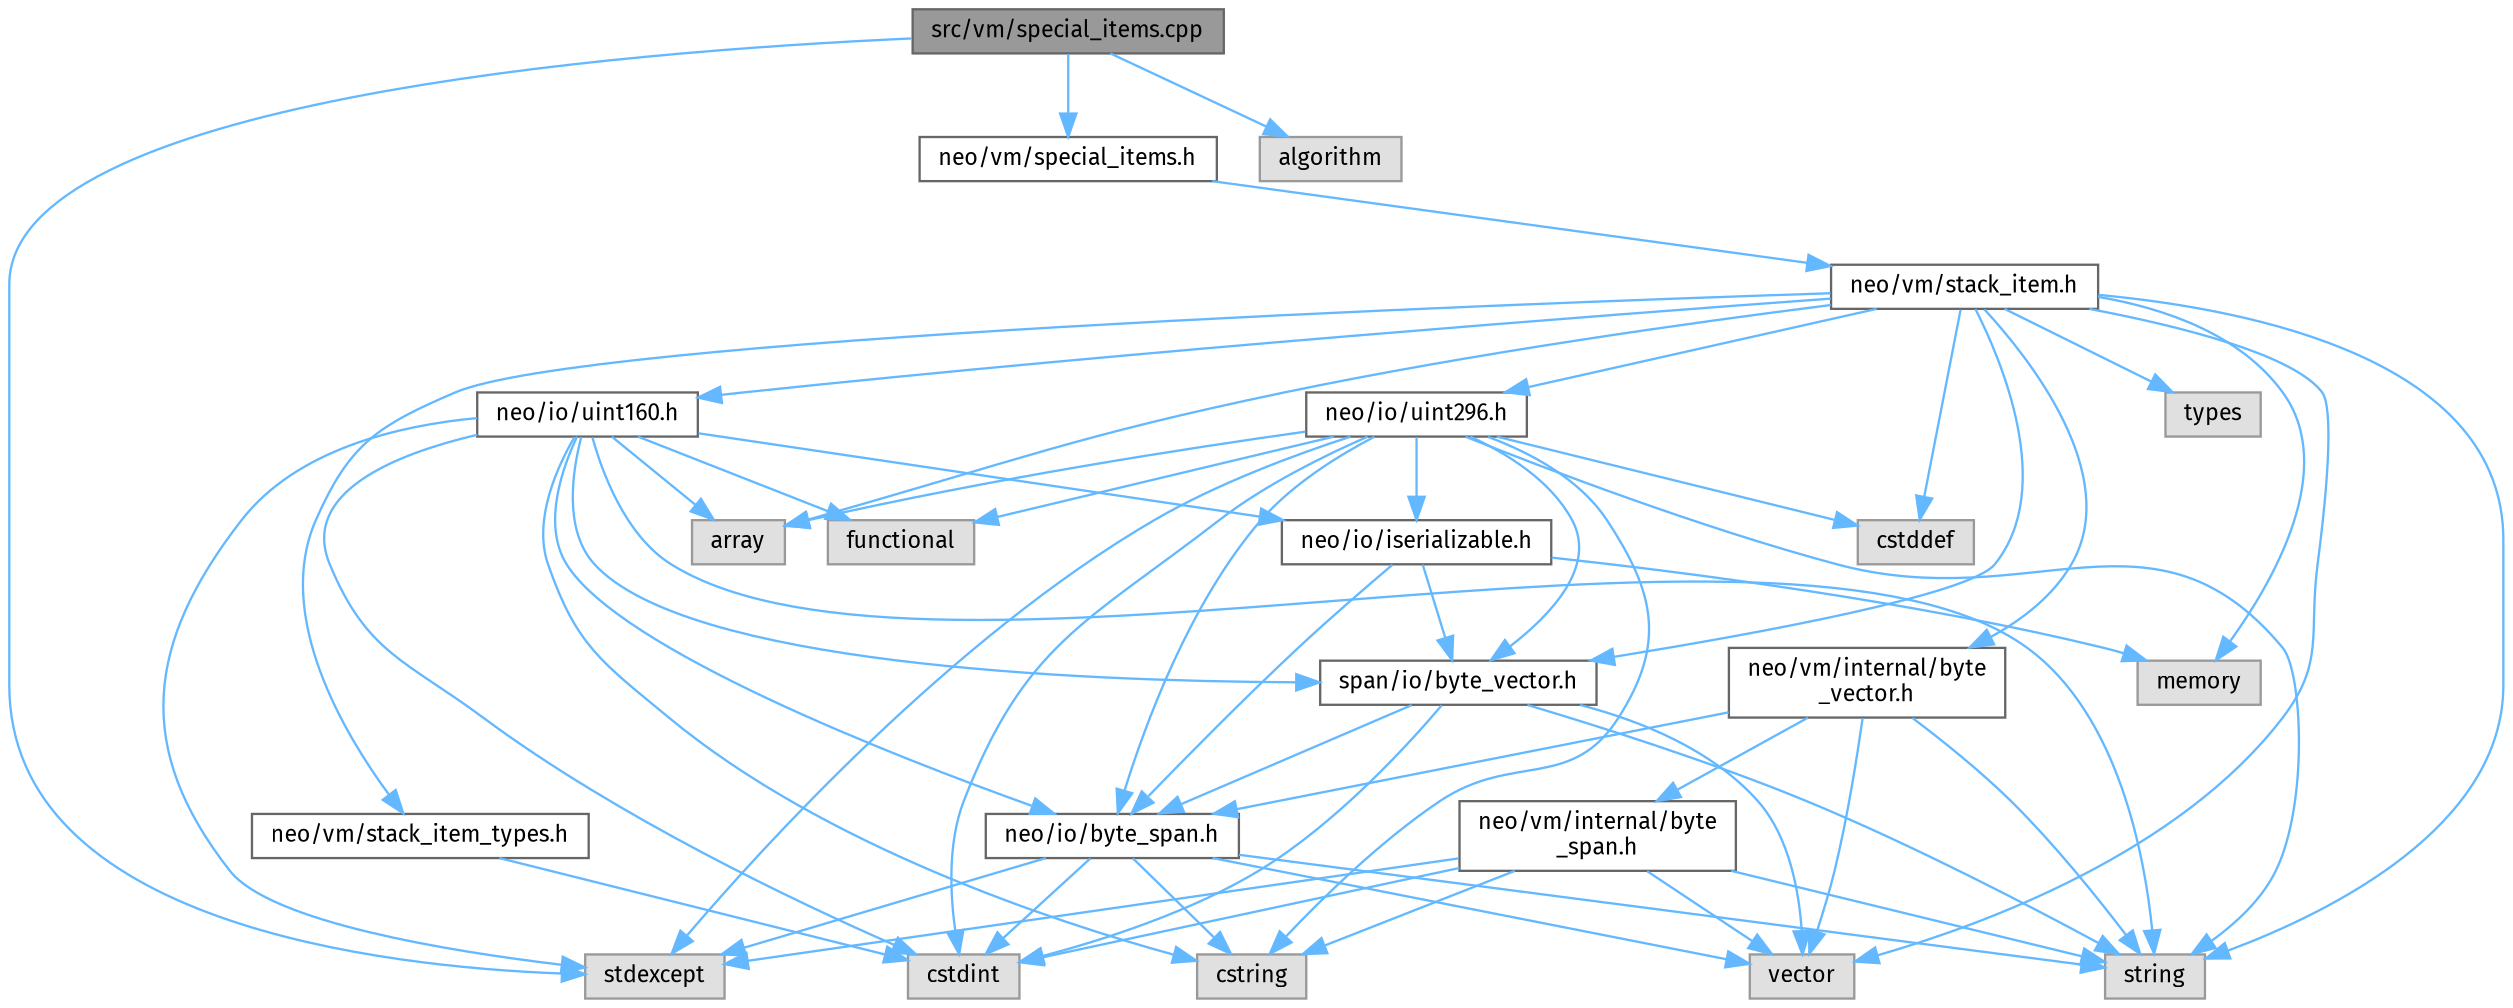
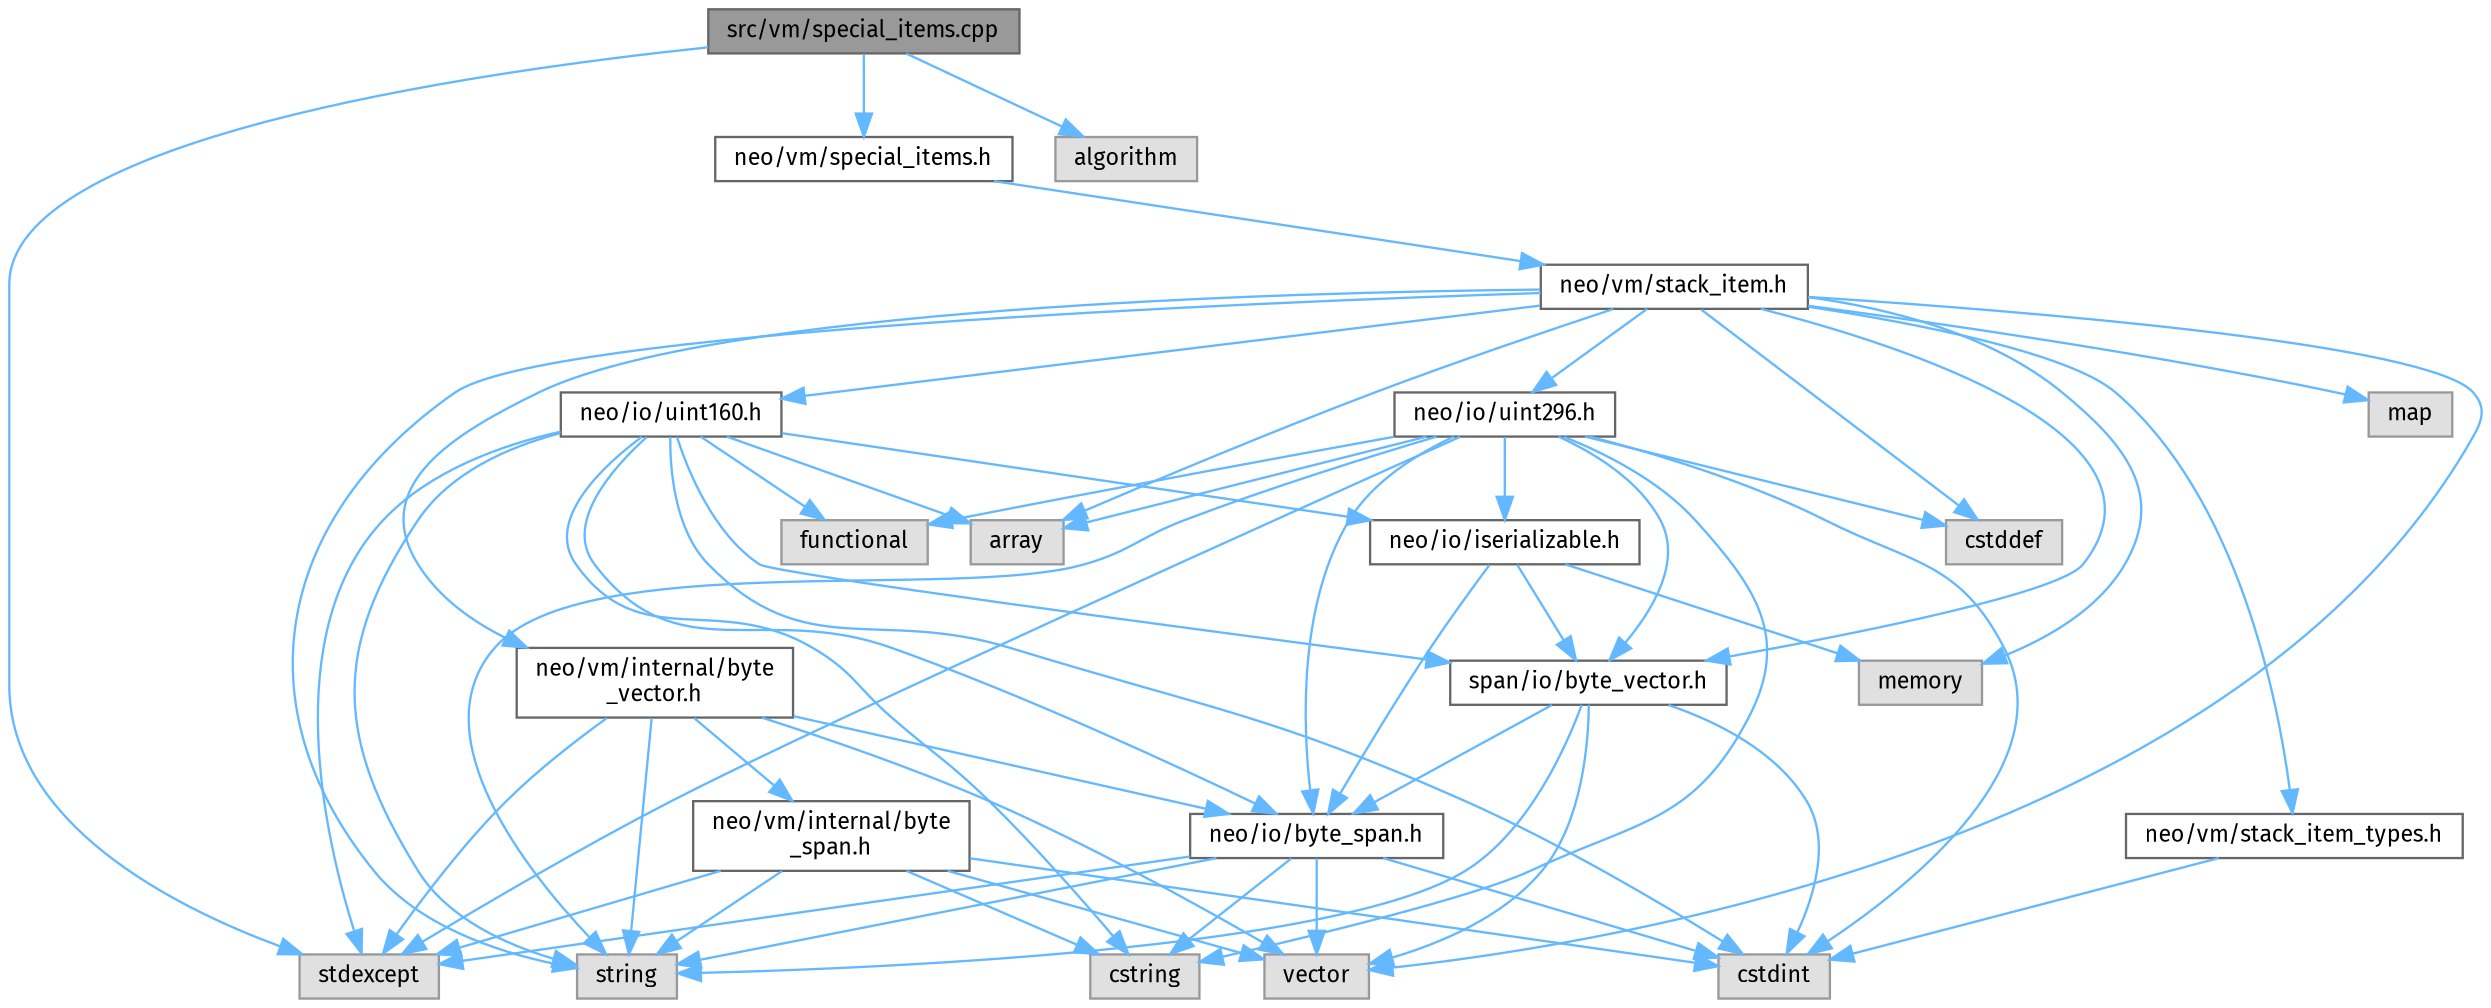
  digraph {
    fontname="Fira Sans"
    node [color=grey60 fillcolor="#E0E0E0" fontname="Fira Sans" fontsize=10 shape=box style=filled]
    edge [color=steelblue1 fontname="Fira Sans" fontsize=10 labelfontname=Helvetica labelfontsize=10 style=solid]
    n1 [color=gray40 fillcolor=grey60 fontcolor=black height=0.2 label="src/vm/special_items.cpp" width=0.4]
    n2 [height=0.2 label=stdexcept width=0.4]
    n3 [color=grey40 fillcolor=white height=0.2 label="neo/vm/special_items.h" width=0.4]
    n4 [height=0.2 label=algorithm width=0.4]
    n5 [color=grey40 fillcolor=white height=0.2 label="neo/vm/stack_item.h" width=0.4]
    n6 [height=0.2 label=string width=0.4]
    n7 [color=grey40 fillcolor=white height=0.2 label="span/io/byte_vector.h" width=0.4]
    n8 [height=0.2 label=vector width=0.4]
    n9 [color=grey40 fillcolor=white height=0.2 label="neo/io/uint160.h" width=0.4]
    n10 [height=0.2 label=memory width=0.4]
    n11 [height=0.2 label=array width=0.4]
    n12 [color=grey40 fillcolor=white height=0.2 label="neo/io/uint296.h" width=0.4]
    n13 [height=0.2 label=cstddef width=0.4]
    n14 [color=grey40 fillcolor=white height=0.2 label="neo/vm/internal/byte\l_vector.h" width=0.4]
    n15 [color=grey40 fillcolor=white height=0.2 label="neo/vm/stack_item_types.h" width=0.4]
-   n16 [height=0.2 label=types width=0.4]
+   n16 [height=0.2 label=map width=0.4]
    n17 [color=grey40 fillcolor=white height=0.2 label="neo/io/byte_span.h" width=0.4]
    n18 [height=0.2 label=cstdint width=0.4]
    n19 [height=0.2 label=cstring width=0.4]
    n20 [color=grey40 fillcolor=white height=0.2 label="neo/io/iserializable.h" width=0.4]
    n21 [height=0.2 label=functional width=0.4]
    n22 [color=grey40 fillcolor=white height=0.2 label="neo/vm/internal/byte\l_span.h" width=0.4]
    n1 -> n2
    n1 -> n3
    n1 -> n4
    n3 -> n5
    n5 -> n6
    n5 -> n7
    n5 -> n8
    n5 -> n9
    n5 -> n10
    n5 -> n11
    n5 -> n12
    n5 -> n13
    n5 -> n14
    n5 -> n15
    n5 -> n16
    n7 -> n6
    n7 -> n8
    n7 -> n17
    n7 -> n18
    n9 -> n2
    n9 -> n6
    n9 -> n7
    n9 -> n11
    n9 -> n17
    n9 -> n18
    n9 -> n19
    n9 -> n20
    n9 -> n21
    n12 -> n2
    n12 -> n6
    n12 -> n7
    n12 -> n11
    n12 -> n13
    n12 -> n17
    n12 -> n18
    n12 -> n19
    n12 -> n20
    n12 -> n21
+   n14 -> n2
    n14 -> n6
    n14 -> n8
    n14 -> n17
    n14 -> n22
    n15 -> n18
    n17 -> n2
    n17 -> n6
    n17 -> n8
    n17 -> n18
    n17 -> n19
    n20 -> n7
    n20 -> n10
    n20 -> n17
    n22 -> n2
    n22 -> n6
    n22 -> n8
    n22 -> n18
    n22 -> n19
  }
